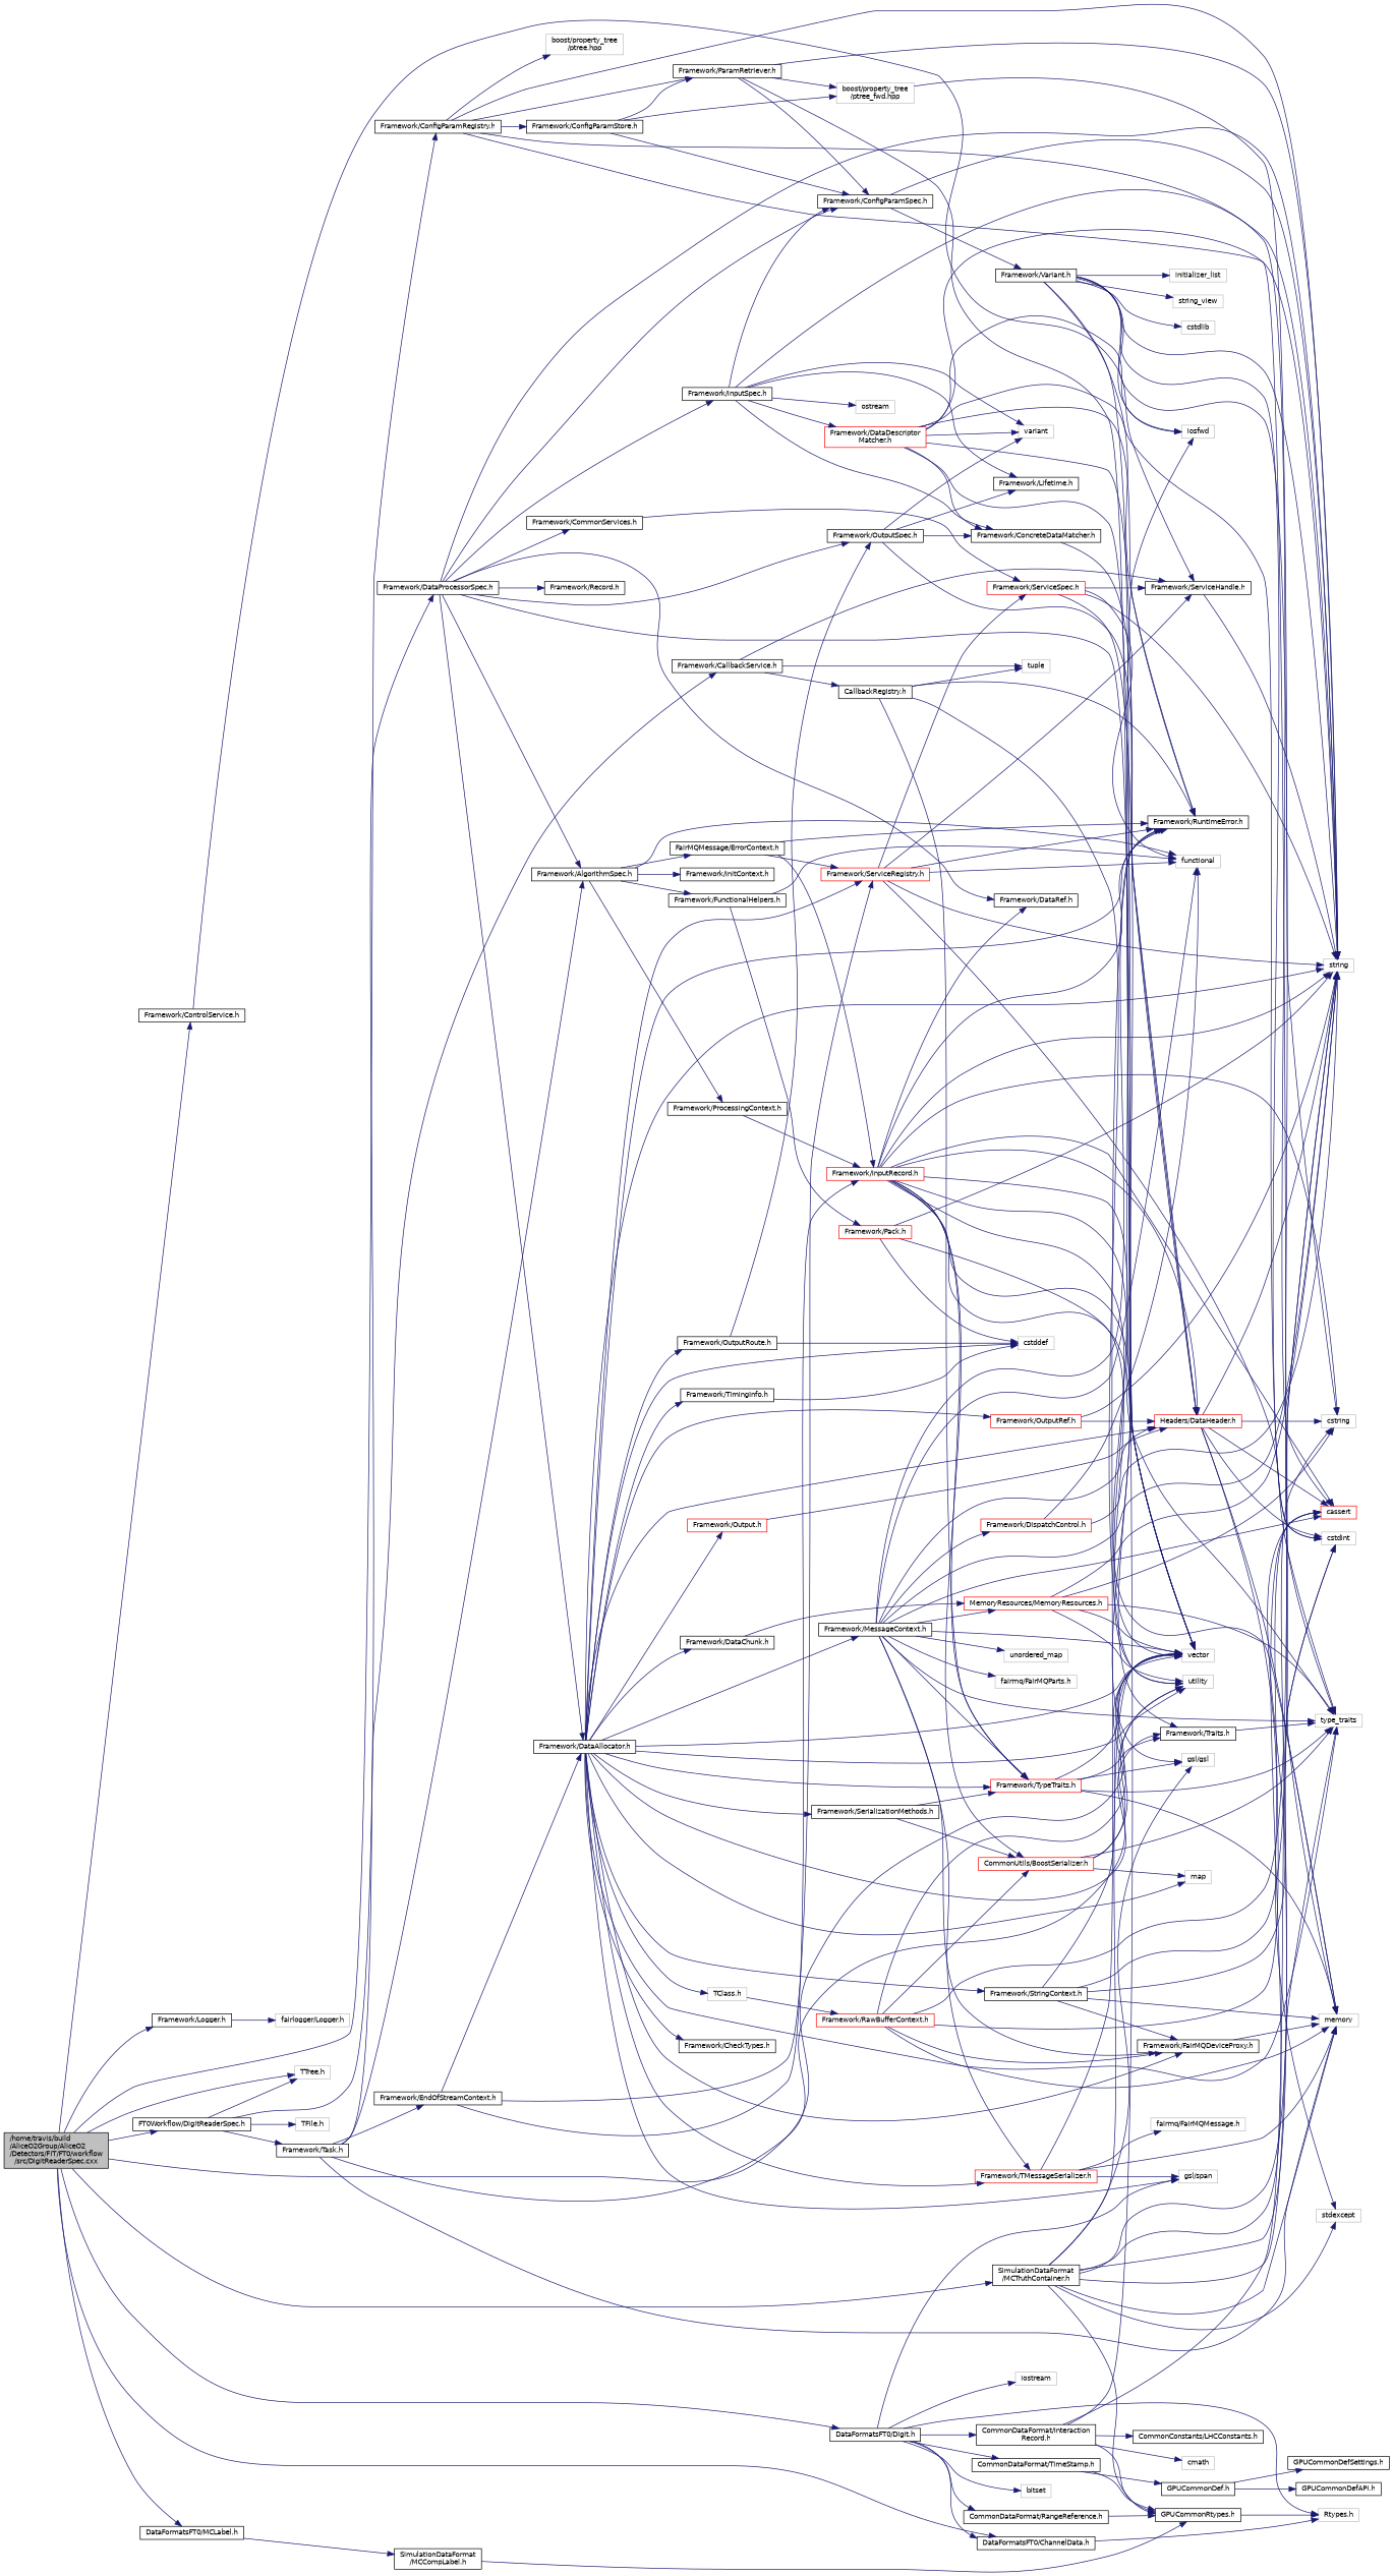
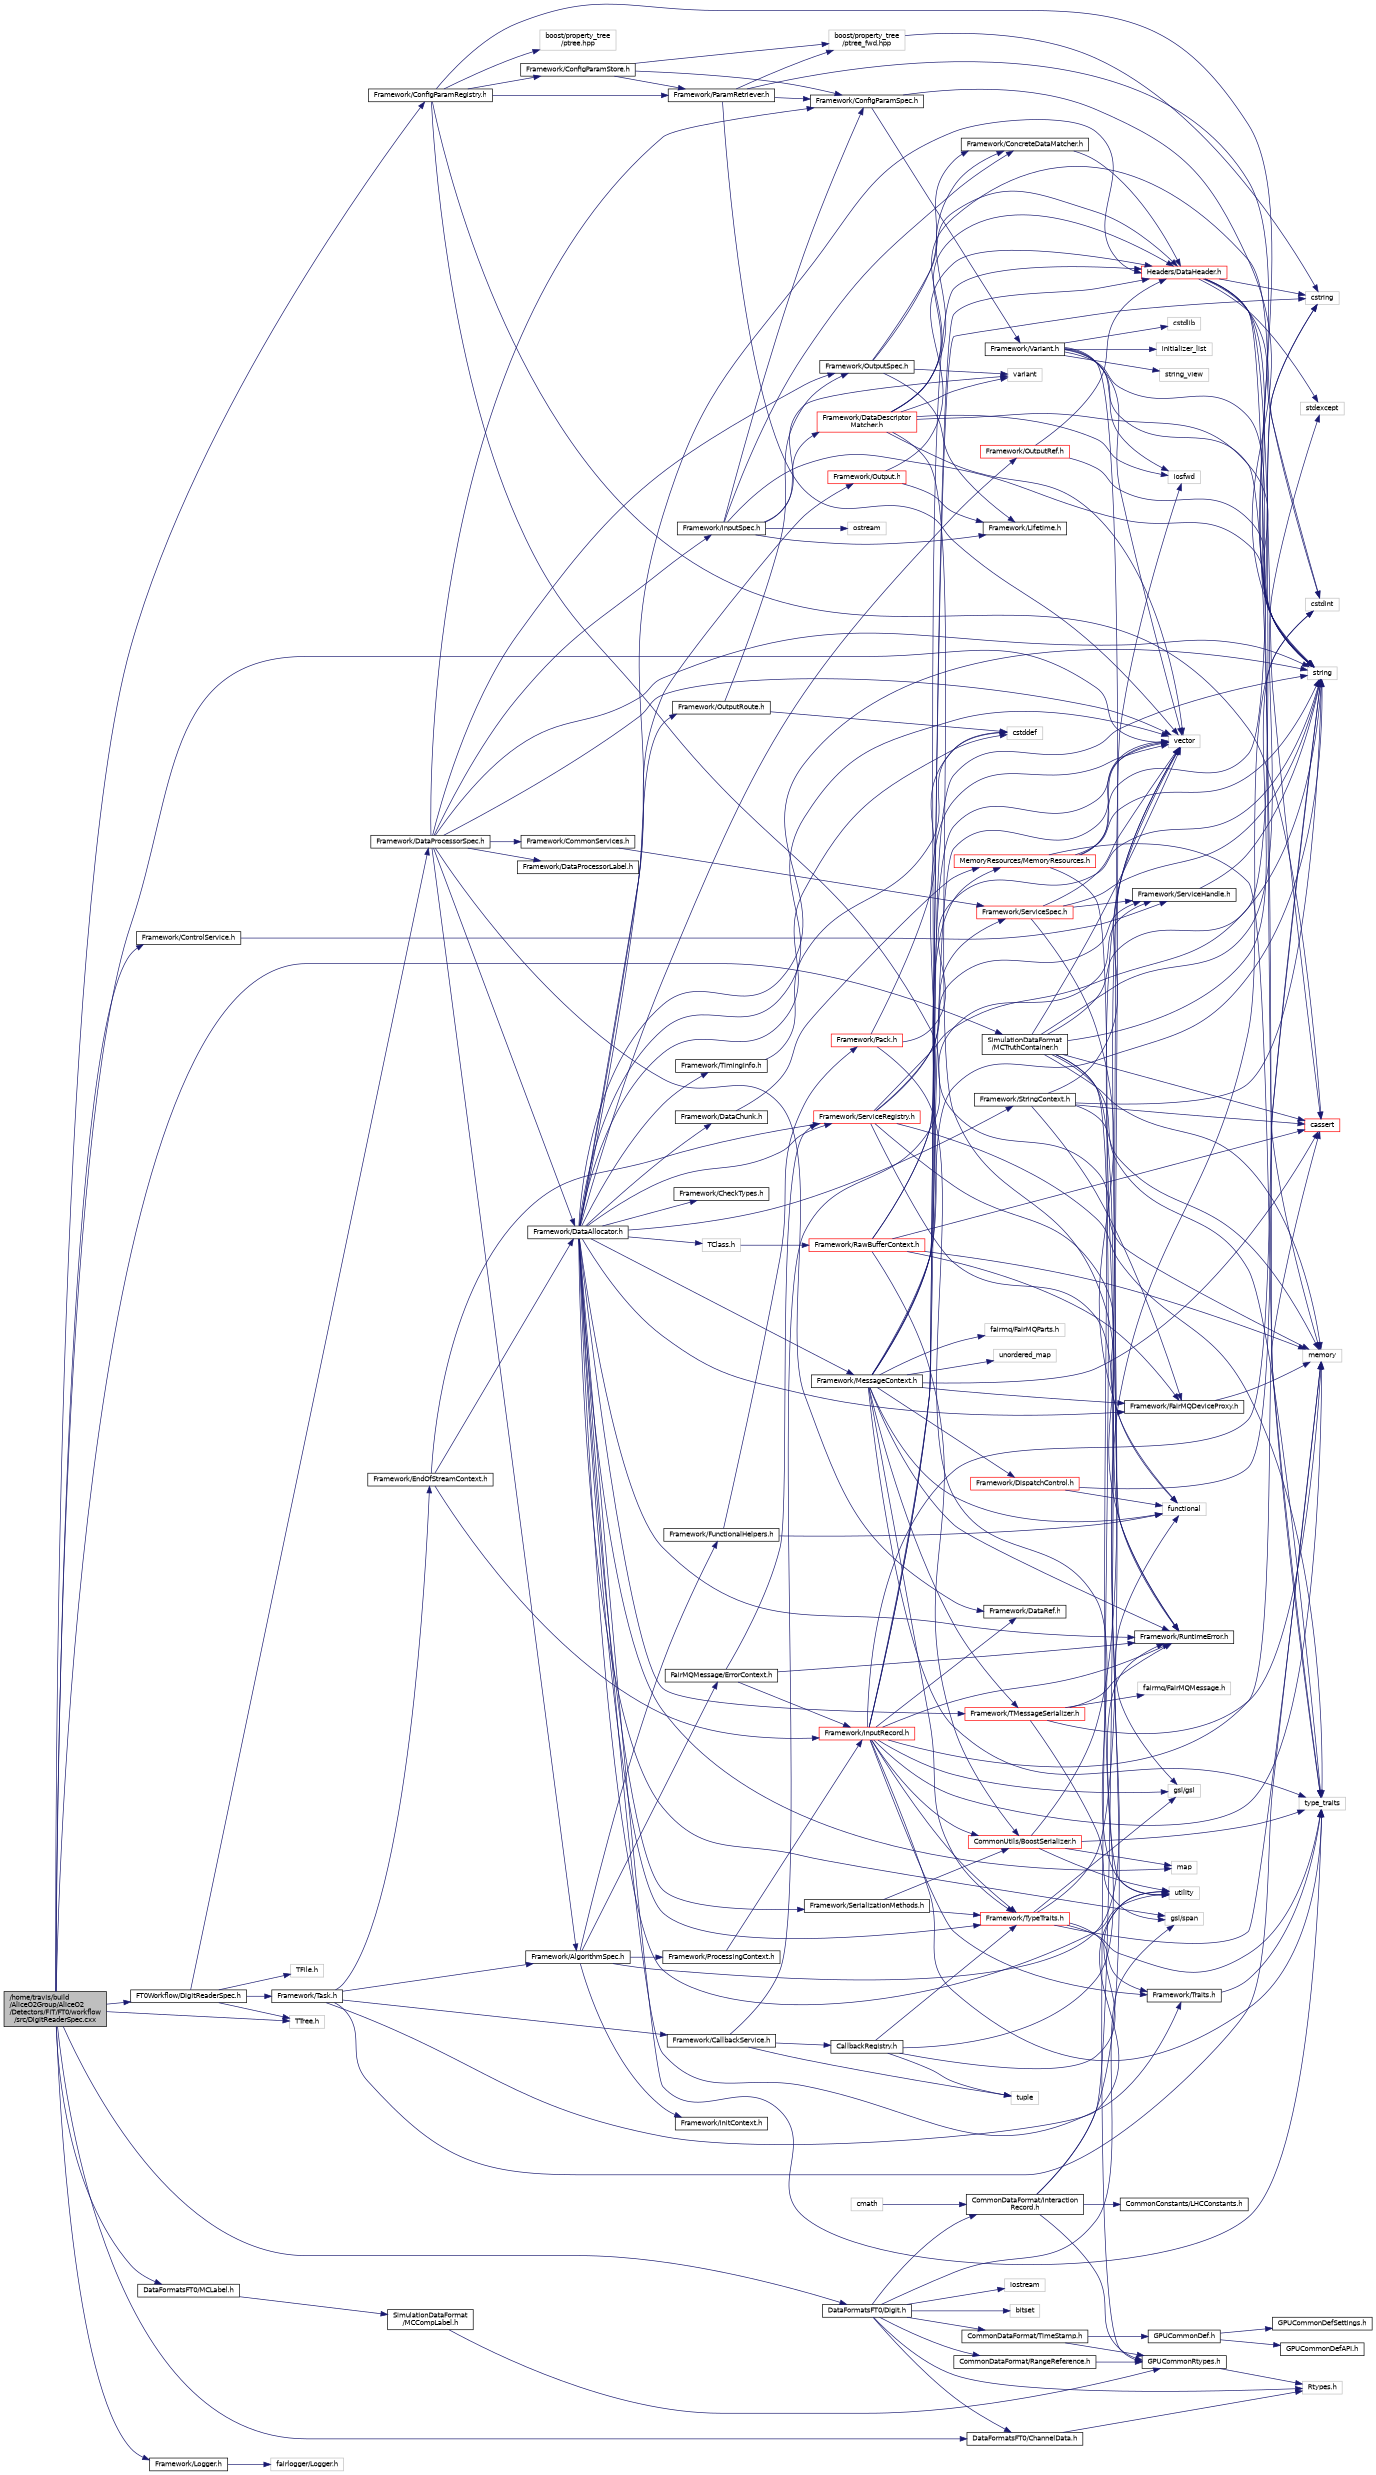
  digraph {
    rankdir=LR
    node [color=black fontname=Helvetica fontsize=10 shape=record]
    edge [color=midnightblue fontname=Helvetica fontsize=10 labelfontname=Helvetica labelfontsize=10 style=solid]
    n1 [fillcolor=grey75 fontcolor=black height=0.2 label="/home/travis/build\l/AliceO2Group/AliceO2\l/Detectors/FIT/FT0/workflow\l/src/DigitReaderSpec.cxx" style=filled width=0.4]
    n2 [color=grey75 height=0.2 label=vector width=0.4]
    n3 [color=grey75 height=0.2 label="TTree.h" width=0.4]
    n4 [height=0.2 label="Framework/ConfigParamRegistry.h" width=0.4]
    n5 [height=0.2 label="Framework/ControlService.h" width=0.4]
    n6 [height=0.2 label="Framework/Logger.h" width=0.4]
    n7 [height=0.2 label="FT0Workflow/DigitReaderSpec.h" width=0.4]
    n8 [height=0.2 label="DataFormatsFT0/Digit.h" width=0.4]
    n9 [height=0.2 label="DataFormatsFT0/ChannelData.h" width=0.4]
    n10 [height=0.2 label="DataFormatsFT0/MCLabel.h" width=0.4]
    n11 [height=0.2 label="SimulationDataFormat\l/MCTruthContainer.h" width=0.4]
    n12 [height=0.2 label="Framework/ParamRetriever.h" width=0.4]
    n13 [color=grey75 height=0.2 label=string width=0.4]
    n14 [height=0.2 label="Framework/ConfigParamStore.h" width=0.4]
    n15 [color=grey75 height=0.2 label="boost/property_tree\l/ptree.hpp" width=0.4]
    n16 [color=grey75 height=0.2 label=memory width=0.4]
    n17 [color=red height=0.2 label=cassert width=0.4]
    n18 [height=0.2 label="Framework/ServiceHandle.h" width=0.4]
    n19 [color=grey75 height=0.2 label="fairlogger/Logger.h" width=0.4]
    n20 [color=grey75 height=0.2 label="TFile.h" width=0.4]
    n21 [height=0.2 label="Framework/DataProcessorSpec.h" width=0.4]
    n22 [height=0.2 label="Framework/Task.h" width=0.4]
    n23 [color=grey75 height=0.2 label="gsl/span" width=0.4]
    n24 [height=0.2 label="CommonDataFormat/Interaction\lRecord.h" width=0.4]
    n25 [color=grey75 height=0.2 label="Rtypes.h" width=0.4]
    n26 [height=0.2 label="CommonDataFormat/RangeReference.h" width=0.4]
    n27 [height=0.2 label="CommonDataFormat/TimeStamp.h" width=0.4]
    n28 [color=grey75 height=0.2 label=bitset width=0.4]
    n29 [color=grey75 height=0.2 label=iostream width=0.4]
    n30 [height=0.2 label="SimulationDataFormat\l/MCCompLabel.h" width=0.4]
    n31 [color=grey75 height=0.2 label=type_traits width=0.4]
    n32 [color=grey75 height=0.2 label=cstring width=0.4]
    n33 [color=grey75 height=0.2 label=cstdint width=0.4]
    n34 [color=grey75 height=0.2 label="gsl/gsl" width=0.4]
    n35 [color=grey75 height=0.2 label=stdexcept width=0.4]
    n36 [height=0.2 label="GPUCommonRtypes.h" width=0.4]
    n37 [height=0.2 label="Framework/ConfigParamSpec.h" width=0.4]
    n38 [color=grey75 height=0.2 label="boost/property_tree\l/ptree_fwd.hpp" width=0.4]
    n39 [height=0.2 label="Framework/Variant.h" width=0.4]
    n40 [height=0.2 label="Framework/RuntimeError.h" width=0.4]
    n41 [color=grey75 height=0.2 label=cstdlib width=0.4]
    n42 [color=grey75 height=0.2 label=iosfwd width=0.4]
    n43 [color=grey75 height=0.2 label=initializer_list width=0.4]
    n44 [color=grey75 height=0.2 label=string_view width=0.4]
    n45 [height=0.2 label="Framework/AlgorithmSpec.h" width=0.4]
    n46 [height=0.2 label="Framework/DataRef.h" width=0.4]
-   n47 [height=0.2 label="Framework/Record.h" width=0.4]
+   n47 [height=0.2 label="Framework/DataProcessorLabel.h" width=0.4]
    n48 [height=0.2 label="Framework/DataAllocator.h" width=0.4]
    n49 [height=0.2 label="Framework/OutputSpec.h" width=0.4]
    n50 [height=0.2 label="Framework/InputSpec.h" width=0.4]
    n51 [height=0.2 label="Framework/CommonServices.h" width=0.4]
    n52 [color=grey75 height=0.2 label=utility width=0.4]
    n53 [height=0.2 label="Framework/CallbackService.h" width=0.4]
    n54 [height=0.2 label="Framework/EndOfStreamContext.h" width=0.4]
    n55 [height=0.2 label="Framework/ProcessingContext.h" width=0.4]
    n56 [height=0.2 label="FairMQMessage/ErrorContext.h" width=0.4]
    n57 [color=grey75 height=0.2 label=functional width=0.4]
    n58 [height=0.2 label="Framework/InitContext.h" width=0.4]
    n59 [height=0.2 label="Framework/FunctionalHelpers.h" width=0.4]
    n60 [color=red height=0.2 label="Framework/TypeTraits.h" width=0.4]
    n61 [height=0.2 label="Framework/Traits.h" width=0.4]
    n62 [color=red height=0.2 label="Headers/DataHeader.h" width=0.4]
    n63 [color=grey75 height=0.2 label=map width=0.4]
    n64 [color=red height=0.2 label="Framework/ServiceRegistry.h" width=0.4]
    n65 [color=grey75 height=0.2 label=cstddef width=0.4]
    n66 [height=0.2 label="Framework/MessageContext.h" width=0.4]
    n67 [height=0.2 label="Framework/FairMQDeviceProxy.h" width=0.4]
    n68 [color=red height=0.2 label="Framework/TMessageSerializer.h" width=0.4]
    n69 [height=0.2 label="Framework/StringContext.h" width=0.4]
    n70 [color=red height=0.2 label="Framework/Output.h" width=0.4]
    n71 [color=red height=0.2 label="Framework/OutputRef.h" width=0.4]
    n72 [height=0.2 label="Framework/OutputRoute.h" width=0.4]
    n73 [height=0.2 label="Framework/DataChunk.h" width=0.4]
    n74 [height=0.2 label="Framework/TimingInfo.h" width=0.4]
    n75 [height=0.2 label="Framework/SerializationMethods.h" width=0.4]
    n76 [height=0.2 label="Framework/CheckTypes.h" width=0.4]
    n77 [color=grey75 height=0.2 label="TClass.h" width=0.4]
    n78 [height=0.2 label="Framework/Lifetime.h" width=0.4]
    n79 [height=0.2 label="Framework/ConcreteDataMatcher.h" width=0.4]
    n80 [color=grey75 height=0.2 label=variant width=0.4]
    n81 [color=red height=0.2 label="Framework/DataDescriptor\lMatcher.h" width=0.4]
    n82 [color=grey75 height=0.2 label=ostream width=0.4]
    n83 [color=red height=0.2 label="Framework/ServiceSpec.h" width=0.4]
    n84 [color=red height=0.2 label="Framework/InputRecord.h" width=0.4]
    n85 [color=red height=0.2 label="Framework/Pack.h" width=0.4]
    n86 [color=red height=0.2 label="CommonUtils/BoostSerializer.h" width=0.4]
    n87 [color=red height=0.2 label="Framework/DispatchControl.h" width=0.4]
    n88 [color=red height=0.2 label="MemoryResources/MemoryResources.h" width=0.4]
    n89 [color=grey75 height=0.2 label=unordered_map width=0.4]
    n90 [color=grey75 height=0.2 label="fairmq/FairMQParts.h" width=0.4]
    n91 [color=grey75 height=0.2 label="fairmq/FairMQMessage.h" width=0.4]
    n92 [color=red height=0.2 label="Framework/RawBufferContext.h" width=0.4]
    n93 [height=0.2 label="CallbackRegistry.h" width=0.4]
    n94 [color=grey75 height=0.2 label=tuple width=0.4]
    n95 [color=grey75 height=0.2 label=cmath width=0.4]
    n96 [height=0.2 label="CommonConstants/LHCConstants.h" width=0.4]
    n97 [height=0.2 label="GPUCommonDef.h" width=0.4]
    n98 [height=0.2 label="GPUCommonDefSettings.h" width=0.4]
    n99 [height=0.2 label="GPUCommonDefAPI.h" width=0.4]
    n1 -> n2
    n1 -> n3
    n1 -> n4
    n1 -> n5
    n1 -> n6
    n1 -> n7
    n1 -> n8
    n1 -> n9
    n1 -> n10
    n1 -> n11
    n4 -> n12
    n4 -> n13
    n4 -> n14
    n4 -> n15
    n4 -> n16
    n4 -> n17
    n5 -> n18
    n6 -> n19
    n7 -> n3
    n7 -> n20
    n7 -> n21
    n7 -> n22
    n8 -> n9
    n8 -> n23
    n8 -> n24
    n8 -> n25
    n8 -> n26
    n8 -> n27
    n8 -> n28
    n8 -> n29
    n9 -> n25
    n10 -> n30
    n11 -> n2
    n11 -> n16
    n11 -> n17
    n11 -> n31
    n11 -> n32
    n11 -> n33
    n11 -> n34
    n11 -> n35
    n11 -> n36
    n12 -> n2
    n12 -> n13
    n12 -> n37
    n12 -> n38
    n14 -> n12
    n14 -> n37
    n14 -> n38
    n18 -> n13
    n21 -> n2
    n21 -> n13
    n21 -> n37
    n21 -> n45
    n21 -> n46
    n21 -> n47
    n21 -> n48
    n21 -> n49
    n21 -> n50
    n21 -> n51
    n22 -> n16
    n22 -> n45
    n22 -> n52
    n22 -> n53
    n22 -> n54
    n24 -> n33
    n24 -> n36
    n24 -> n42
-   n24 -> n95
+   n95 -> n24
    n24 -> n96
    n26 -> n36
    n27 -> n36
    n27 -> n97
    n30 -> n36
    n36 -> n25
    n37 -> n13
    n37 -> n39
    n38 -> n32
    n39 -> n2
    n39 -> n13
    n39 -> n31
-   n39 -> n33
    n39 -> n40
    n39 -> n41
    n39 -> n42
    n39 -> n43
    n39 -> n44
    n45 -> n55
    n45 -> n56
    n45 -> n57
    n45 -> n58
    n45 -> n59
    n48 -> n2
    n48 -> n13
    n48 -> n23
    n48 -> n31
    n48 -> n40
    n48 -> n52
    n48 -> n60
    n48 -> n61
    n48 -> n62
    n48 -> n63
    n48 -> n64
    n48 -> n65
    n48 -> n66
    n48 -> n67
    n48 -> n68
    n48 -> n69
    n48 -> n70
    n48 -> n71
    n48 -> n72
    n48 -> n73
    n48 -> n74
    n48 -> n75
    n48 -> n76
    n48 -> n77
    n49 -> n62
    n49 -> n78
    n49 -> n79
    n49 -> n80
    n50 -> n13
    n50 -> n37
    n50 -> n78
    n50 -> n79
    n50 -> n80
    n50 -> n81
    n50 -> n82
    n51 -> n83
    n53 -> n18
    n53 -> n93
    n53 -> n94
    n54 -> n48
    n54 -> n64
    n54 -> n84
    n55 -> n84
    n56 -> n40
    n56 -> n64
    n56 -> n84
    n59 -> n57
    n59 -> n85
    n60 -> n2
    n60 -> n16
    n60 -> n31
    n60 -> n34
    n60 -> n61
    n61 -> n31
    n62 -> n13
    n62 -> n16
    n62 -> n17
    n62 -> n32
    n62 -> n33
    n62 -> n35
    n64 -> n13
    n64 -> n18
    n64 -> n31
    n64 -> n40
    n64 -> n57
    n64 -> n83
    n66 -> n2
    n66 -> n13
    n66 -> n17
    n66 -> n31
    n66 -> n40
    n66 -> n57
    n66 -> n60
    n66 -> n62
    n66 -> n67
    n66 -> n68
    n66 -> n87
    n66 -> n88
    n66 -> n89
    n66 -> n90
    n67 -> n16
    n68 -> n16
    n68 -> n23
    n68 -> n40
    n68 -> n91
    n69 -> n2
    n69 -> n13
    n69 -> n16
    n69 -> n17
    n69 -> n67
    n70 -> n62
+   n70 -> n78
    n71 -> n13
    n71 -> n62
    n72 -> n49
    n72 -> n65
    n73 -> n88
    n74 -> n65
    n75 -> n60
    n75 -> n86
    n77 -> n92
    n79 -> n62
    n81 -> n2
    n81 -> n13
    n81 -> n33
    n81 -> n40
    n81 -> n42
    n81 -> n62
    n81 -> n79
    n81 -> n80
    n83 -> n2
    n83 -> n13
    n83 -> n18
    n83 -> n57
    n84 -> n2
    n84 -> n13
    n84 -> n16
    n84 -> n17
    n84 -> n31
    n84 -> n32
    n84 -> n34
    n84 -> n40
    n84 -> n46
    n84 -> n60
    n84 -> n61
    n84 -> n62
    n84 -> n86
    n85 -> n13
    n85 -> n52
    n85 -> n65
    n86 -> n2
    n86 -> n31
    n86 -> n52
    n86 -> n63
    n87 -> n13
    n87 -> n57
    n88 -> n2
    n88 -> n13
    n88 -> n31
    n88 -> n32
    n88 -> n52
    n92 -> n2
    n92 -> n13
    n92 -> n16
    n92 -> n17
    n92 -> n67
    n92 -> n86
    n93 -> n40
    n93 -> n52
    n93 -> n60
    n93 -> n94
    n97 -> n98
    n97 -> n99
  }
